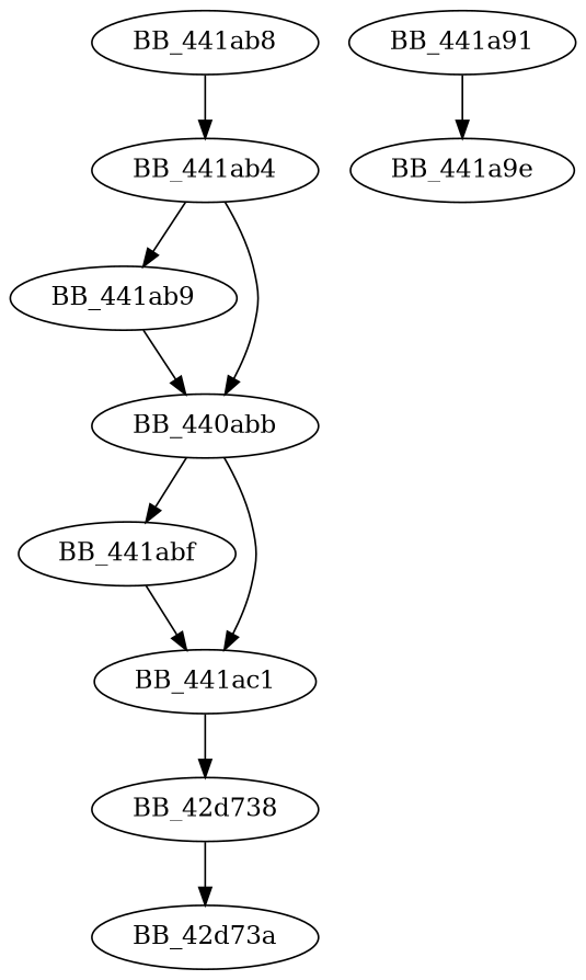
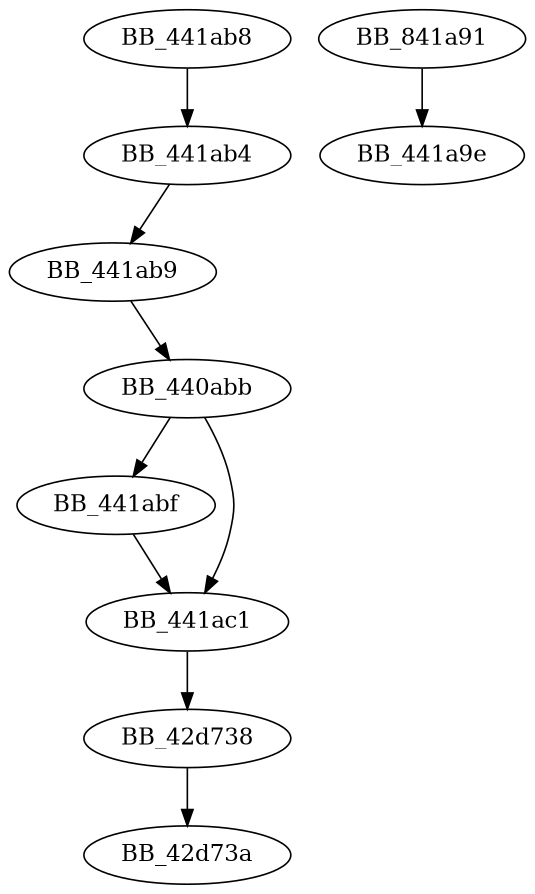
  digraph {
    BB_42d738
    BB_42d73a
-   BB_441a91
+   BB_441a91 [label=BB_841a91]
    BB_441a9e
    n5 [label=BB_441ab8]
    BB_441ab4
    BB_441ab9
    n8 [label=BB_440abb]
    BB_441abf
    BB_441ac1
    BB_42d738 -> BB_42d73a
    BB_441a91 -> BB_441a9e
    n5 -> BB_441ab4
    BB_441ab4 -> BB_441ab9
-   BB_441ab4 -> n8
    BB_441ab9 -> n8
    n8 -> BB_441abf
    n8 -> BB_441ac1
    BB_441abf -> BB_441ac1
    BB_441ac1 -> BB_42d738
  }
